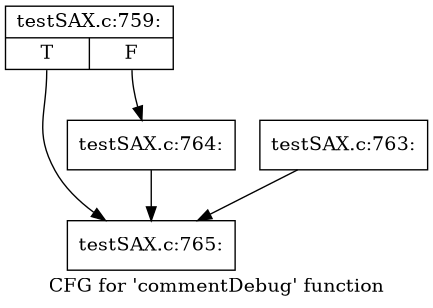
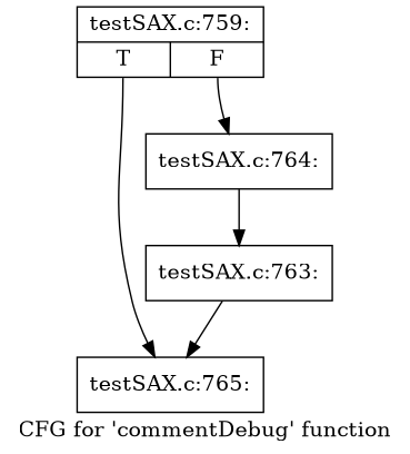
  digraph {
    label="CFG for 'commentDebug' function"
    node [shape=record]
    n1 [label="{testSAX.c:759:|{<s0>T|<s1>F}}"]
    n2 [label="{testSAX.c:764:}"]
    n3 [label="{testSAX.c:765:}"]
    n4 [label="{testSAX.c:763:}"]
    n1 -> n2 [tailport=s1]
    n1 -> n3 [tailport=s0]
-   n2 -> n3
+   n2 -> n4
    n4 -> n3
  }
